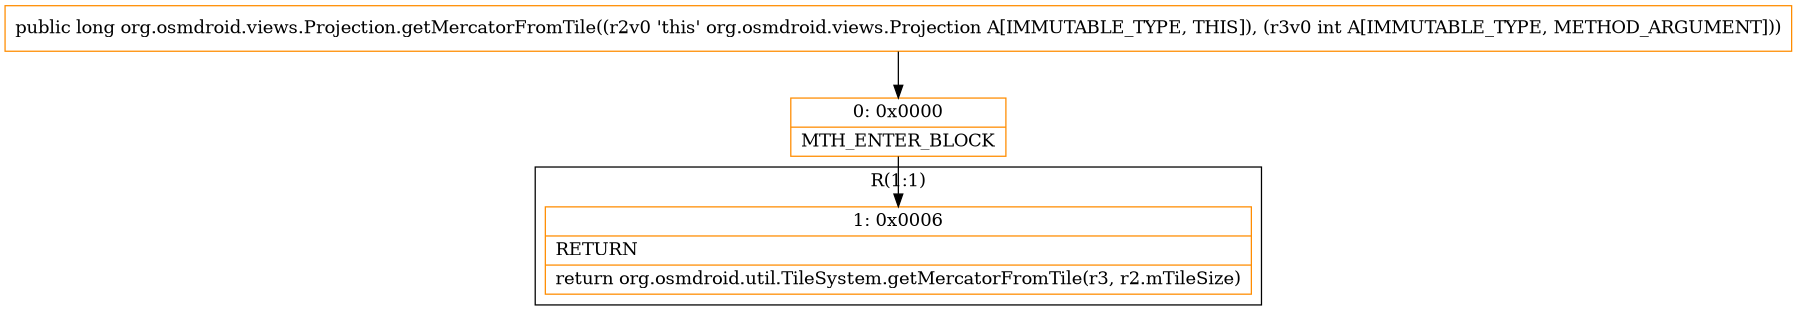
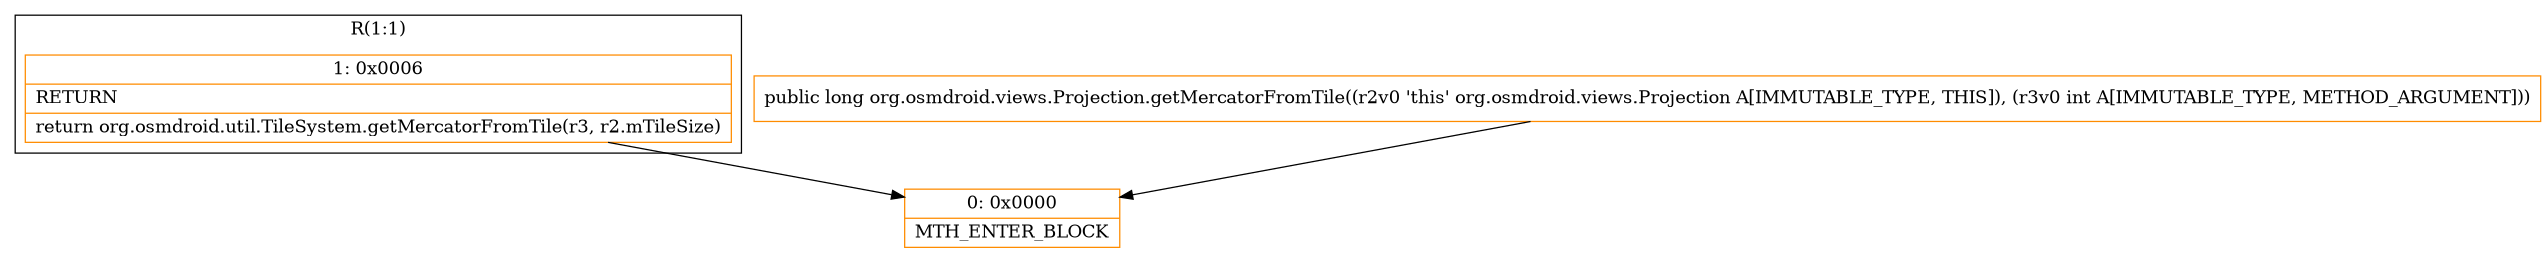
  digraph {
    node [color=darkorange shape=record]
    n1 [label="{1\:\ 0x0006|RETURN\l|return org.osmdroid.util.TileSystem.getMercatorFromTile(r3, r2.mTileSize)\l}"]
    n2 [label="{0\:\ 0x0000|MTH_ENTER_BLOCK\l}"]
    n3 [label="{public long org.osmdroid.views.Projection.getMercatorFromTile((r2v0 'this' org.osmdroid.views.Projection A[IMMUTABLE_TYPE, THIS]), (r3v0 int A[IMMUTABLE_TYPE, METHOD_ARGUMENT])) }"]
    subgraph cluster_1 {
      label="R(1:1)"
      n1
    }
-   n2 -> n1
+   n1 -> n2
    n3 -> n2
  }
